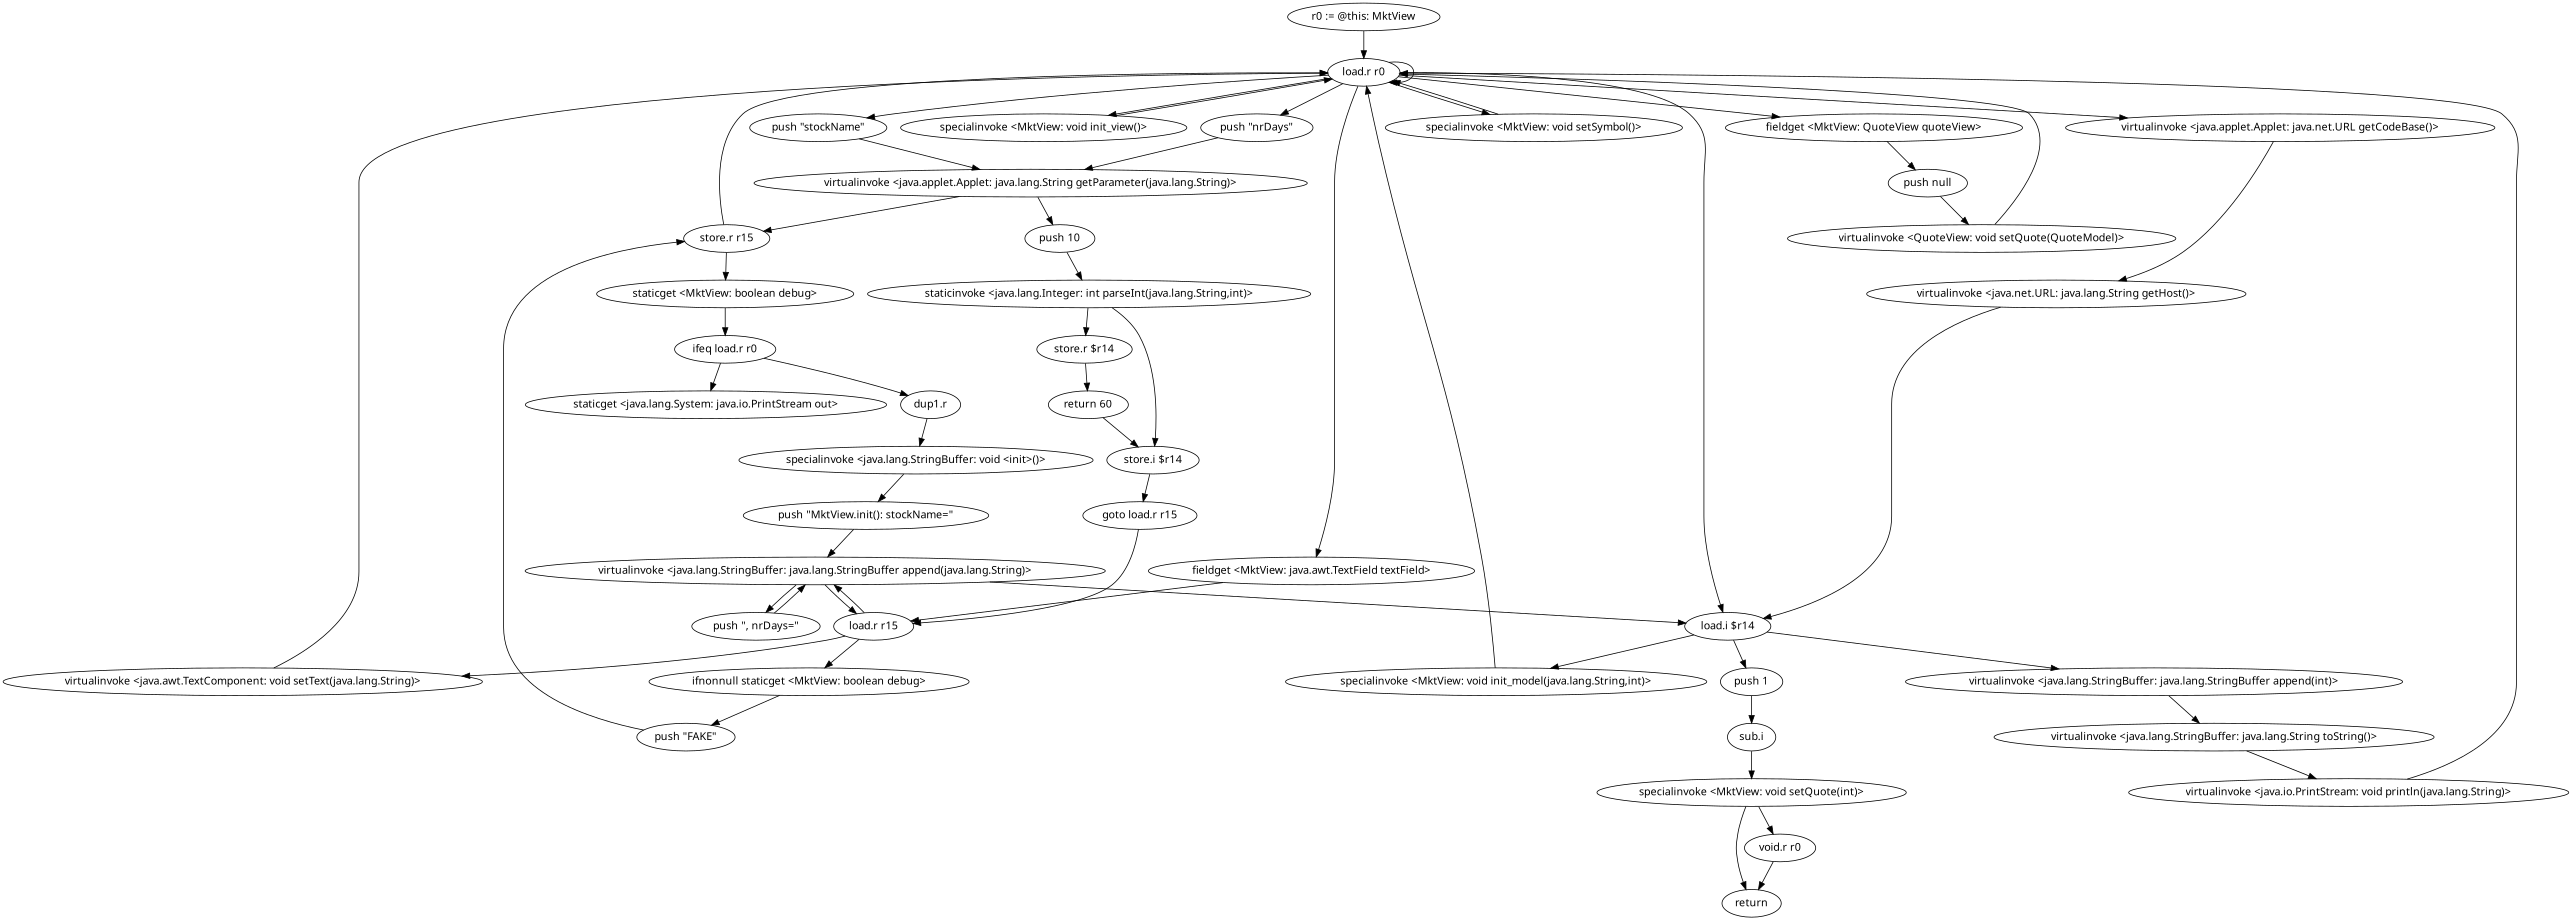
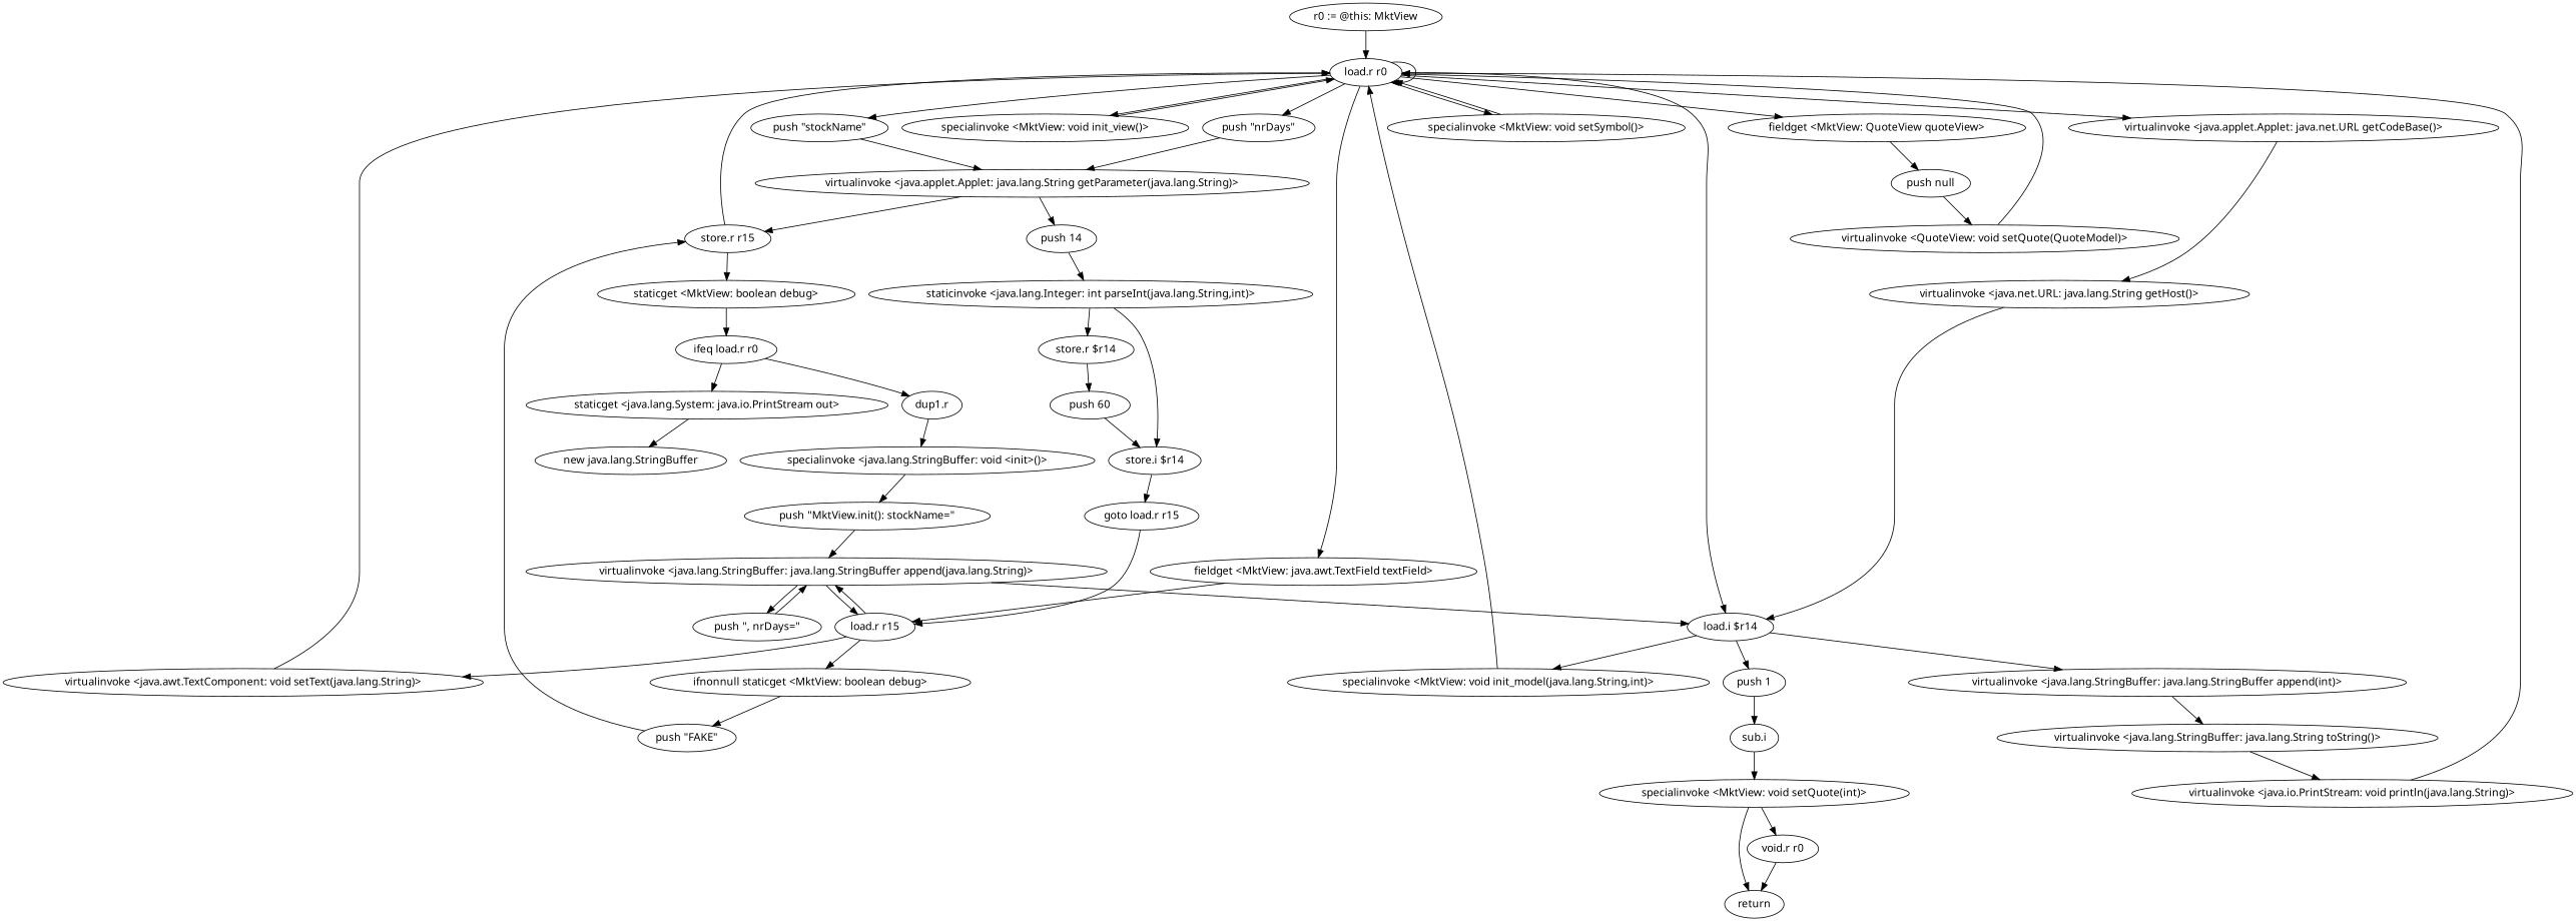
  digraph {
    fontname="Noto Sans"
    node [fontname="Noto Sans"]
    edge [fontname="Noto Sans"]
    "r0 := @this: MktView"
    "load.r r0"
    "push \"stockName\""
    "push \"nrDays\""
    "load.i $r14"
    "specialinvoke <MktView: void init_view()>"
    "fieldget <MktView: QuoteView quoteView>"
    "fieldget <MktView: java.awt.TextField textField>"
    "virtualinvoke <java.applet.Applet: java.net.URL getCodeBase()>"
    "specialinvoke <MktView: void setSymbol()>"
    "virtualinvoke <java.applet.Applet: java.lang.String getParameter(java.lang.String)>"
    "virtualinvoke <java.lang.StringBuffer: java.lang.StringBuffer append(int)>"
    "specialinvoke <MktView: void init_model(java.lang.String,int)>"
    "push 1"
    "push null"
    "load.r r15"
    "virtualinvoke <java.net.URL: java.lang.String getHost()>"
    "store.r r15"
-   "push 10"
+   "push 10" [label="push 14"]
    "staticget <MktView: boolean debug>"
    "staticinvoke <java.lang.Integer: int parseInt(java.lang.String,int)>"
    "ifeq load.r r0"
    "store.i $r14"
    "store.r $r14"
    "goto load.r r15"
-   "push 60" [label="return 60"]
+   "push 60"
    "ifnonnull staticget <MktView: boolean debug>"
    "virtualinvoke <java.lang.StringBuffer: java.lang.StringBuffer append(java.lang.String)>"
    "virtualinvoke <java.awt.TextComponent: void setText(java.lang.String)>"
    "push \"FAKE\""
    "push \", nrDays=\""
    "staticget <java.lang.System: java.io.PrintStream out>"
    "dup1.r"
+   "new java.lang.StringBuffer"
    "specialinvoke <java.lang.StringBuffer: void <init>()>"
    "push \"MktView.init(): stockName=\""
    "virtualinvoke <java.lang.StringBuffer: java.lang.String toString()>"
    "sub.i"
    "virtualinvoke <java.io.PrintStream: void println(java.lang.String)>"
    "virtualinvoke <QuoteView: void setQuote(QuoteModel)>"
    "specialinvoke <MktView: void setQuote(int)>"
    return
    n43 [label="void.r r0"]
    "r0 := @this: MktView" -> "load.r r0"
    "load.r r0" -> "load.r r0"
    "load.r r0" -> "push \"stockName\""
    "load.r r0" -> "push \"nrDays\""
    "load.r r0" -> "load.i $r14"
    "load.r r0" -> "specialinvoke <MktView: void init_view()>"
    "load.r r0" -> "fieldget <MktView: QuoteView quoteView>"
    "load.r r0" -> "fieldget <MktView: java.awt.TextField textField>"
    "load.r r0" -> "virtualinvoke <java.applet.Applet: java.net.URL getCodeBase()>"
    "load.r r0" -> "specialinvoke <MktView: void setSymbol()>"
    "push \"stockName\"" -> "virtualinvoke <java.applet.Applet: java.lang.String getParameter(java.lang.String)>"
    "push \"nrDays\"" -> "virtualinvoke <java.applet.Applet: java.lang.String getParameter(java.lang.String)>"
    "load.i $r14" -> "virtualinvoke <java.lang.StringBuffer: java.lang.StringBuffer append(int)>"
    "load.i $r14" -> "specialinvoke <MktView: void init_model(java.lang.String,int)>"
    "load.i $r14" -> "push 1"
    "specialinvoke <MktView: void init_view()>" -> "load.r r0"
    "fieldget <MktView: QuoteView quoteView>" -> "push null"
    "fieldget <MktView: java.awt.TextField textField>" -> "load.r r15"
    "virtualinvoke <java.applet.Applet: java.net.URL getCodeBase()>" -> "virtualinvoke <java.net.URL: java.lang.String getHost()>"
    "specialinvoke <MktView: void setSymbol()>" -> "load.r r0"
    "virtualinvoke <java.applet.Applet: java.lang.String getParameter(java.lang.String)>" -> "store.r r15"
    "virtualinvoke <java.applet.Applet: java.lang.String getParameter(java.lang.String)>" -> "push 10"
    "virtualinvoke <java.lang.StringBuffer: java.lang.StringBuffer append(int)>" -> "virtualinvoke <java.lang.StringBuffer: java.lang.String toString()>"
    "specialinvoke <MktView: void init_model(java.lang.String,int)>" -> "load.r r0"
    "push 1" -> "sub.i"
    "push null" -> "virtualinvoke <QuoteView: void setQuote(QuoteModel)>"
    "load.r r15" -> "ifnonnull staticget <MktView: boolean debug>"
    "load.r r15" -> "virtualinvoke <java.lang.StringBuffer: java.lang.StringBuffer append(java.lang.String)>"
    "load.r r15" -> "virtualinvoke <java.awt.TextComponent: void setText(java.lang.String)>"
    "virtualinvoke <java.net.URL: java.lang.String getHost()>" -> "load.i $r14"
    "store.r r15" -> "load.r r0"
    "store.r r15" -> "staticget <MktView: boolean debug>"
    "push 10" -> "staticinvoke <java.lang.Integer: int parseInt(java.lang.String,int)>"
    "staticget <MktView: boolean debug>" -> "ifeq load.r r0"
    "staticinvoke <java.lang.Integer: int parseInt(java.lang.String,int)>" -> "store.i $r14"
    "staticinvoke <java.lang.Integer: int parseInt(java.lang.String,int)>" -> "store.r $r14"
    "ifeq load.r r0" -> "staticget <java.lang.System: java.io.PrintStream out>"
    "ifeq load.r r0" -> "dup1.r"
    "store.i $r14" -> "goto load.r r15"
    "store.r $r14" -> "push 60"
    "goto load.r r15" -> "load.r r15"
    "push 60" -> "store.i $r14"
    "ifnonnull staticget <MktView: boolean debug>" -> "push \"FAKE\""
    "virtualinvoke <java.lang.StringBuffer: java.lang.StringBuffer append(java.lang.String)>" -> "load.i $r14"
    "virtualinvoke <java.lang.StringBuffer: java.lang.StringBuffer append(java.lang.String)>" -> "load.r r15"
    "virtualinvoke <java.lang.StringBuffer: java.lang.StringBuffer append(java.lang.String)>" -> "push \", nrDays=\""
    "virtualinvoke <java.awt.TextComponent: void setText(java.lang.String)>" -> "load.r r0"
    "push \"FAKE\"" -> "store.r r15"
    "push \", nrDays=\"" -> "virtualinvoke <java.lang.StringBuffer: java.lang.StringBuffer append(java.lang.String)>"
+   "staticget <java.lang.System: java.io.PrintStream out>" -> "new java.lang.StringBuffer"
    "dup1.r" -> "specialinvoke <java.lang.StringBuffer: void <init>()>"
    "specialinvoke <java.lang.StringBuffer: void <init>()>" -> "push \"MktView.init(): stockName=\""
    "push \"MktView.init(): stockName=\"" -> "virtualinvoke <java.lang.StringBuffer: java.lang.StringBuffer append(java.lang.String)>"
    "virtualinvoke <java.lang.StringBuffer: java.lang.String toString()>" -> "virtualinvoke <java.io.PrintStream: void println(java.lang.String)>"
    "sub.i" -> "specialinvoke <MktView: void setQuote(int)>"
    "virtualinvoke <java.io.PrintStream: void println(java.lang.String)>" -> "load.r r0"
    "virtualinvoke <QuoteView: void setQuote(QuoteModel)>" -> "load.r r0"
    "specialinvoke <MktView: void setQuote(int)>" -> return
    "specialinvoke <MktView: void setQuote(int)>" -> n43
    n43 -> return
  }
